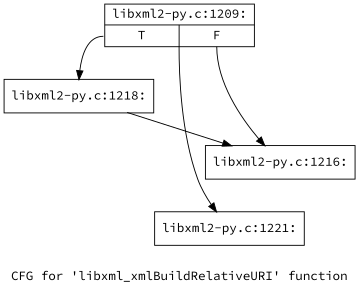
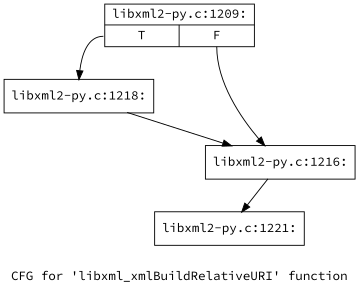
  digraph {
    fontname="Source Code Pro"
    label="CFG for 'libxml_xmlBuildRelativeURI' function"
    node [fontname="Source Code Pro" shape=record]
    edge [fontname="Source Code Pro"]
    n1 [label="{libxml2-py.c:1209:|{<s0>T|<s1>F}}"]
    n2 [label="{libxml2-py.c:1218:}"]
    n3 [label="{libxml2-py.c:1216:}"]
    n4 [label="{libxml2-py.c:1221:}"]
    n1 -> n2 [tailport=s0]
    n1 -> n3 [tailport=s1]
    n2 -> n3
-   n1 -> n4
+   n3 -> n4
  }
